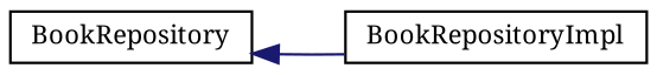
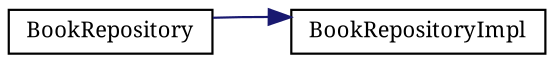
  digraph {
    rankdir=LR
    fontname="Noto Serif"
    node [color=black fillcolor=white fontname="Noto Serif" fontsize=10 shape=record style=filled]
    n1 [height=0.2 label=BookRepository width=0.4]
    n2 [height=0.2 label=BookRepositoryImpl width=0.4]
-   n1 -> n2 [color=midnightblue dir=back fontname="Noto Serif" fontsize=10 labelfontname=Helvetica labelfontsize=10 style=solid]
+   n2 -> n1 [color=midnightblue dir=back fontname="Noto Serif" fontsize=10 labelfontname=Helvetica labelfontsize=10 style=solid]
  }
